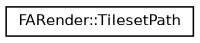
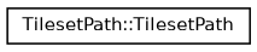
  digraph {
    rankdir=TB
-   n1 [color=black fillcolor=white fontname=Helvetica fontsize=10 height=0.2 label="FARender::TilesetPath" shape=record style=filled width=0.4]
+   n1 [color=black fillcolor=white fontname=Helvetica fontsize=10 height=0.2 label="TilesetPath::TilesetPath" shape=record style=filled width=0.4]
  }
